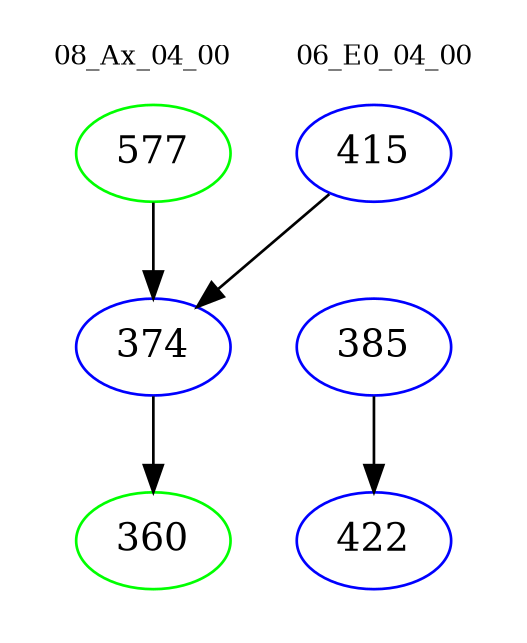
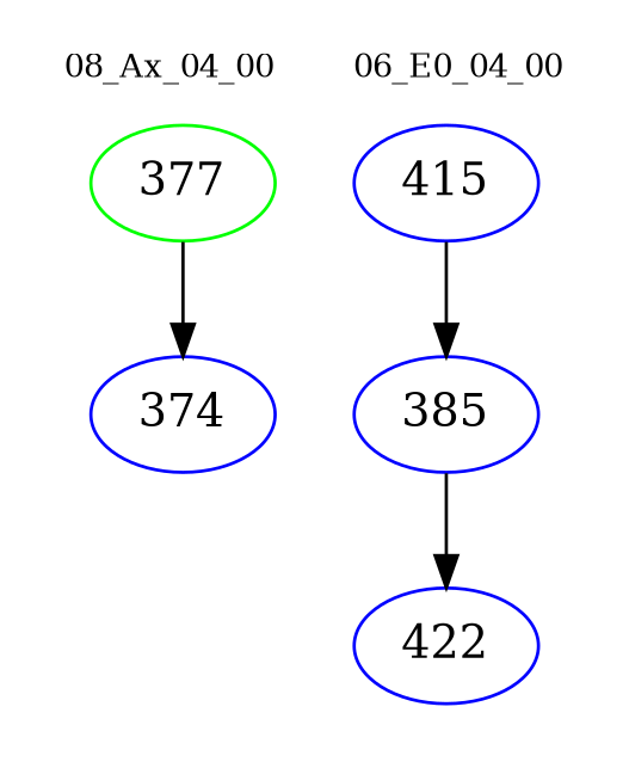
  digraph {
    node [color=blue]
    edge [color=black]
-   n1 [color=green label=577]
+   n1 [color=green label=377]
    n2 [label=374]
-   n3 [color=green label=360]
    n4 [label=415]
    n5 [label=385]
    n6 [label=422]
    subgraph cluster_1 {
      color=white
      fontsize=10
      label="08_Ax_04_00"
      n1
      n2
-     n3
    }
    subgraph cluster_2 {
      color=white
      fontsize=10
      label="06_E0_04_00"
      n4
      n5
      n6
    }
    n1 -> n2
-   n2 -> n3
-   n4 -> n2
+   n4 -> n5
    n5 -> n6
  }
